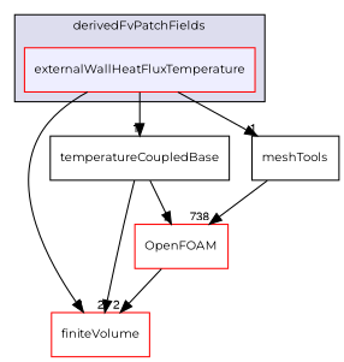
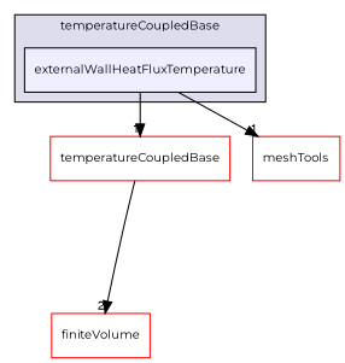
  digraph {
    compound=true
    fontname=Montserrat
    node [fontname=Montserrat fontsize=10 shape=box color=red]
    edge [fontname=Montserrat headlabel=2 labeldistance=1.5 labelfontname=FreeSans labelfontsize=10]
-   n1 [fillcolor="#eeeeff" label=externalWallHeatFluxTemperature pencolor=black style=filled]
+   n1 [fillcolor="#eeeeff" label=externalWallHeatFluxTemperature pencolor=black style=filled color=""]
    n2 [label=finiteVolume]
-   n3 [label=temperatureCoupledBase color=""]
-   n4 [color=black label=meshTools]
-   n5 [label=OpenFOAM]
+   n3 [label=temperatureCoupledBase]
+   n4 [label=meshTools]
    subgraph cluster_1 {
      bgcolor="#ddddee"
      fontsize=10
-     label=derivedFvPatchFields
+     label=temperatureCoupledBase
      pencolor=black
      n1
    }
-   n1 -> n2 [headlabel=3]
    n1 -> n3 [headlabel=1]
    n1 -> n4 [headlabel=1]
    n3 -> n2
-   n3 -> n5
-   n4 -> n5 [headlabel=738]
-   n5 -> n2
  }
